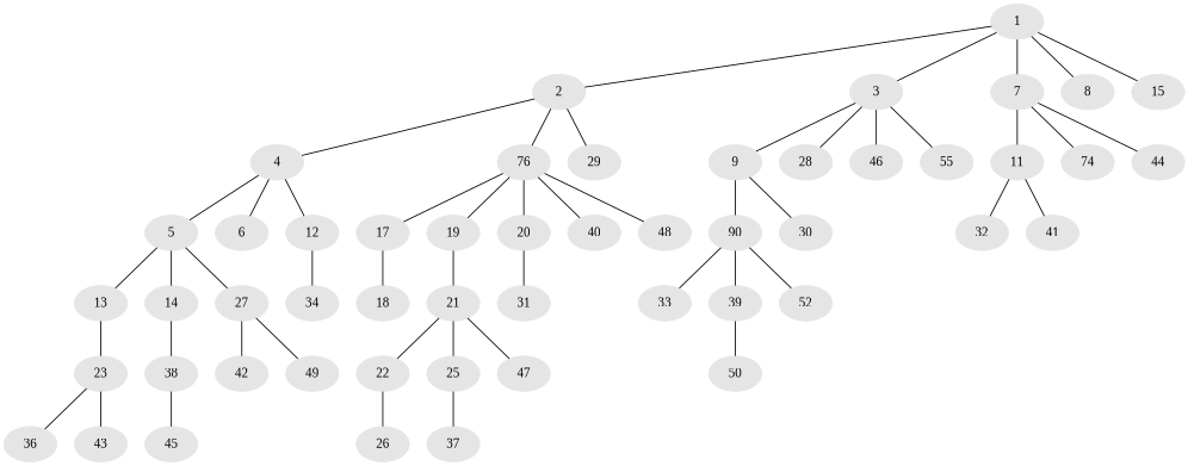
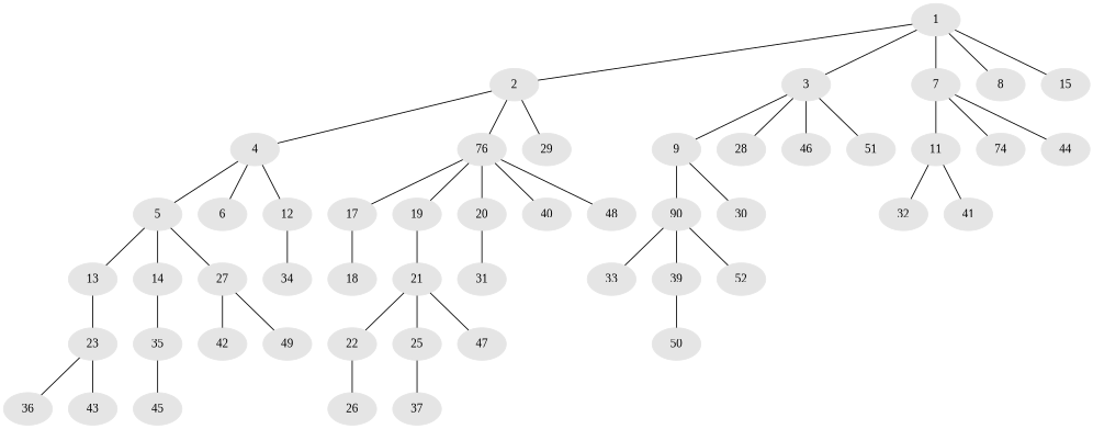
  graph {
    fontname="Liberation Serif"
    node [color=gray90 fontname="Liberation Serif" style=filled]
    edge [fontname="Liberation Serif"]
    1
    2
    3
    7
    8
    15
    4
    n8 [label=76]
    29
    9
    28
    46
-   51 [label=55]
+   51
    11
    n15 [label=74]
    44
    5
    6
    12
    17
    19
    20
    40
    48
    n25 [label=90]
    30
    13
    14
    27
    34
    23
-   38
+   38 [label=35]
    42
    49
    32
    41
    33
    39
    52
    50
    36
    43
    45
    18
    21
    31
    22
    25
    47
    26
    37
    1 -- 2
    1 -- 3
    1 -- 7
    1 -- 8
    1 -- 15
    2 -- 4
    2 -- n8
    2 -- 29
    3 -- 9
    3 -- 28
    3 -- 46
    3 -- 51
    7 -- 11
    7 -- n15
    7 -- 44
    4 -- 5
    4 -- 6
    4 -- 12
    n8 -- 17
    n8 -- 19
    n8 -- 20
    n8 -- 40
    n8 -- 48
    9 -- n25
    9 -- 30
    11 -- 32
    11 -- 41
    5 -- 13
    5 -- 14
    5 -- 27
    12 -- 34
    17 -- 18
    19 -- 21
    20 -- 31
    n25 -- 33
    n25 -- 39
    n25 -- 52
    13 -- 23
    14 -- 38
    27 -- 42
    27 -- 49
    23 -- 36
    23 -- 43
    38 -- 45
    39 -- 50
    21 -- 22
    21 -- 25
    21 -- 47
    22 -- 26
    25 -- 37
  }
